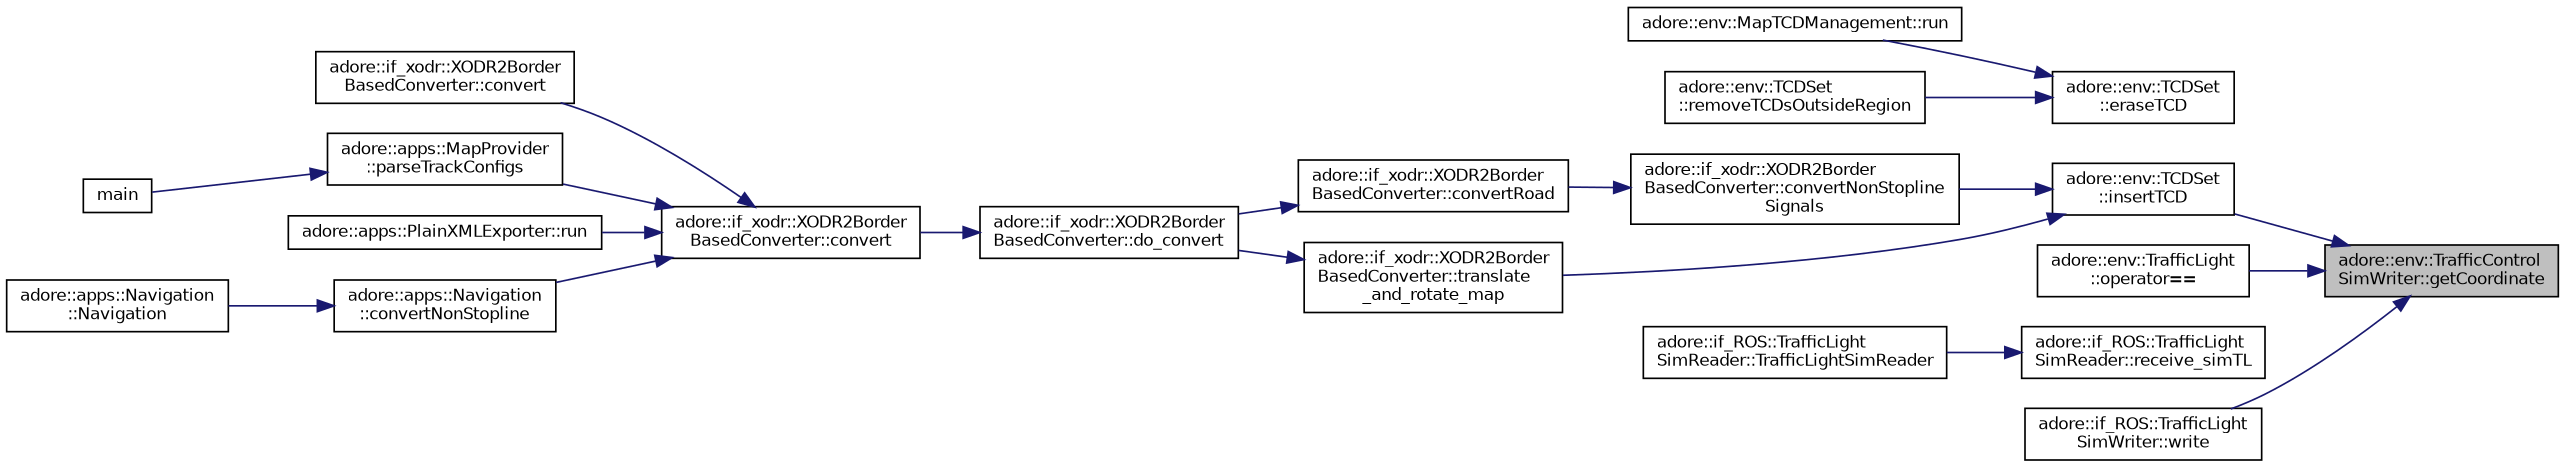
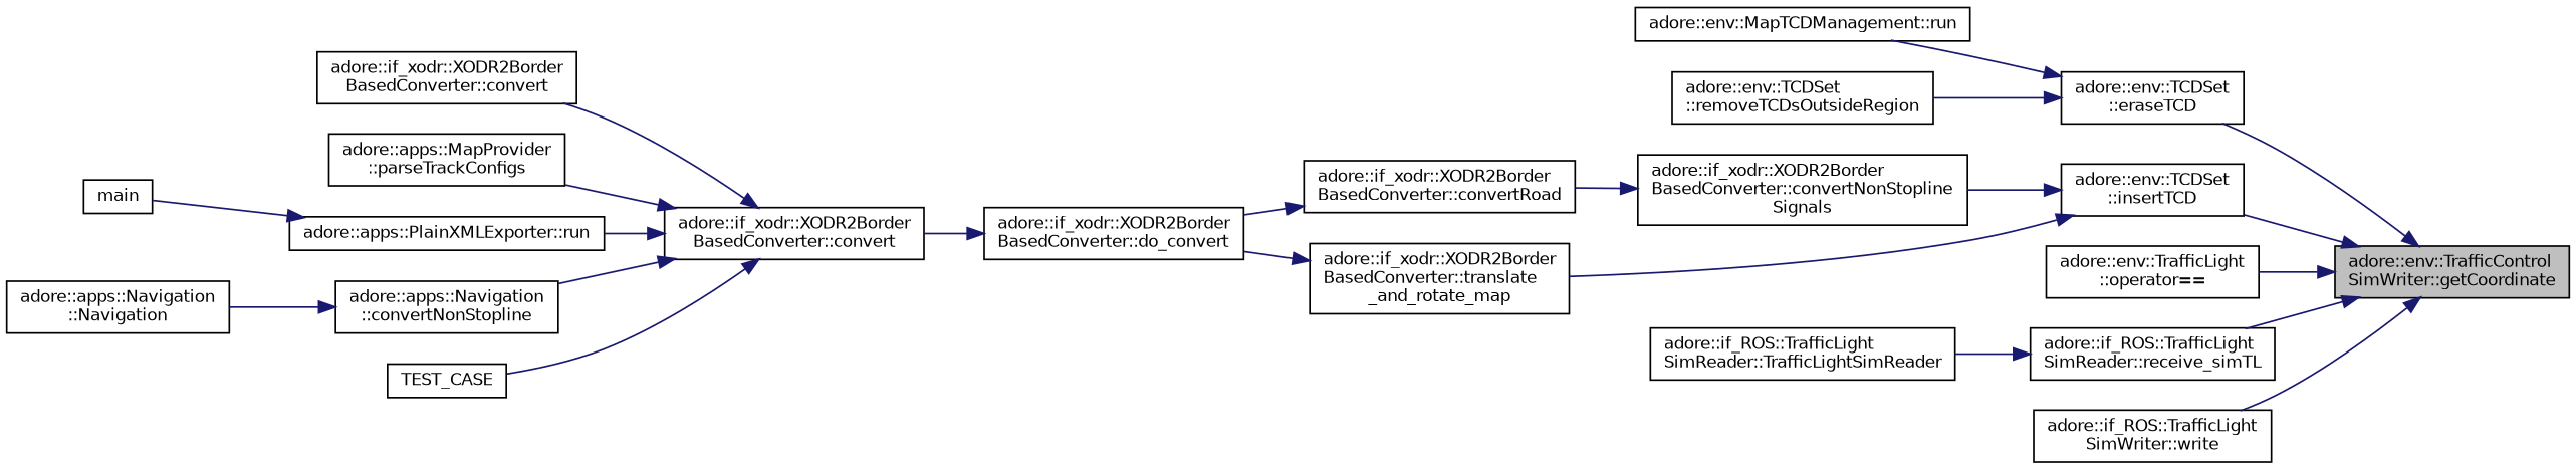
  digraph {
    rankdir=RL
    node [color=black fillcolor=white fontname=Helvetica fontsize=10 shape=record style=filled]
    edge [color=midnightblue dir=back fontname=Helvetica fontsize=10 labelfontname=Helvetica labelfontsize=10 style=solid]
    n1 [fillcolor=grey75 fontcolor=black height=0.2 label="adore::env::TrafficControl\lSimWriter::getCoordinate" width=0.4]
    n2 [height=0.2 label="adore::env::TCDSet\l::eraseTCD" width=0.4]
    n3 [height=0.2 label="adore::env::TCDSet\l::insertTCD" width=0.4]
    n4 [height=0.2 label="adore::env::TrafficLight\l::operator==" width=0.4]
    n5 [height=0.2 label="adore::if_ROS::TrafficLight\lSimReader::receive_simTL" width=0.4]
    n6 [height=0.2 label="adore::if_ROS::TrafficLight\lSimWriter::write" width=0.4]
    n7 [height=0.2 label="adore::env::MapTCDManagement::run" width=0.4]
    n8 [height=0.2 label="adore::env::TCDSet\l::removeTCDsOutsideRegion" width=0.4]
    n9 [height=0.2 label="adore::if_xodr::XODR2Border\lBasedConverter::convertNonStopline\lSignals" width=0.4]
    n10 [height=0.2 label="adore::if_xodr::XODR2Border\lBasedConverter::translate\l_and_rotate_map" width=0.4]
    n11 [height=0.2 label="adore::if_ROS::TrafficLight\lSimReader::TrafficLightSimReader" width=0.4]
    n12 [height=0.2 label="adore::if_xodr::XODR2Border\lBasedConverter::convertRoad" width=0.4]
    n13 [height=0.2 label="adore::if_xodr::XODR2Border\lBasedConverter::do_convert" width=0.4]
    n14 [height=0.2 label="adore::if_xodr::XODR2Border\lBasedConverter::convert" width=0.4]
    n15 [height=0.2 label="adore::if_xodr::XODR2Border\lBasedConverter::convert" width=0.4]
    n16 [height=0.2 label="adore::apps::MapProvider\l::parseTrackConfigs" width=0.4]
    n17 [height=0.2 label="adore::apps::Navigation\l::convertNonStopline" width=0.4]
    n18 [height=0.2 label="adore::apps::PlainXMLExporter::run" width=0.4]
+   n19 [height=0.2 label=TEST_CASE width=0.4]
    n20 [height=0.2 label="adore::apps::Navigation\l::Navigation" width=0.4]
    n21 [height=0.2 label=main width=0.4]
+   n1 -> n2
    n1 -> n3
    n1 -> n4
+   n1 -> n5
    n1 -> n6
    n2 -> n7
    n2 -> n8
    n3 -> n9
    n3 -> n10
    n5 -> n11
    n9 -> n12
    n10 -> n13
    n12 -> n13
    n13 -> n14
    n14 -> n15
    n14 -> n16
    n14 -> n17
    n14 -> n18
+   n14 -> n19
    n17 -> n20
-   n16 -> n21
+   n18 -> n21
  }
